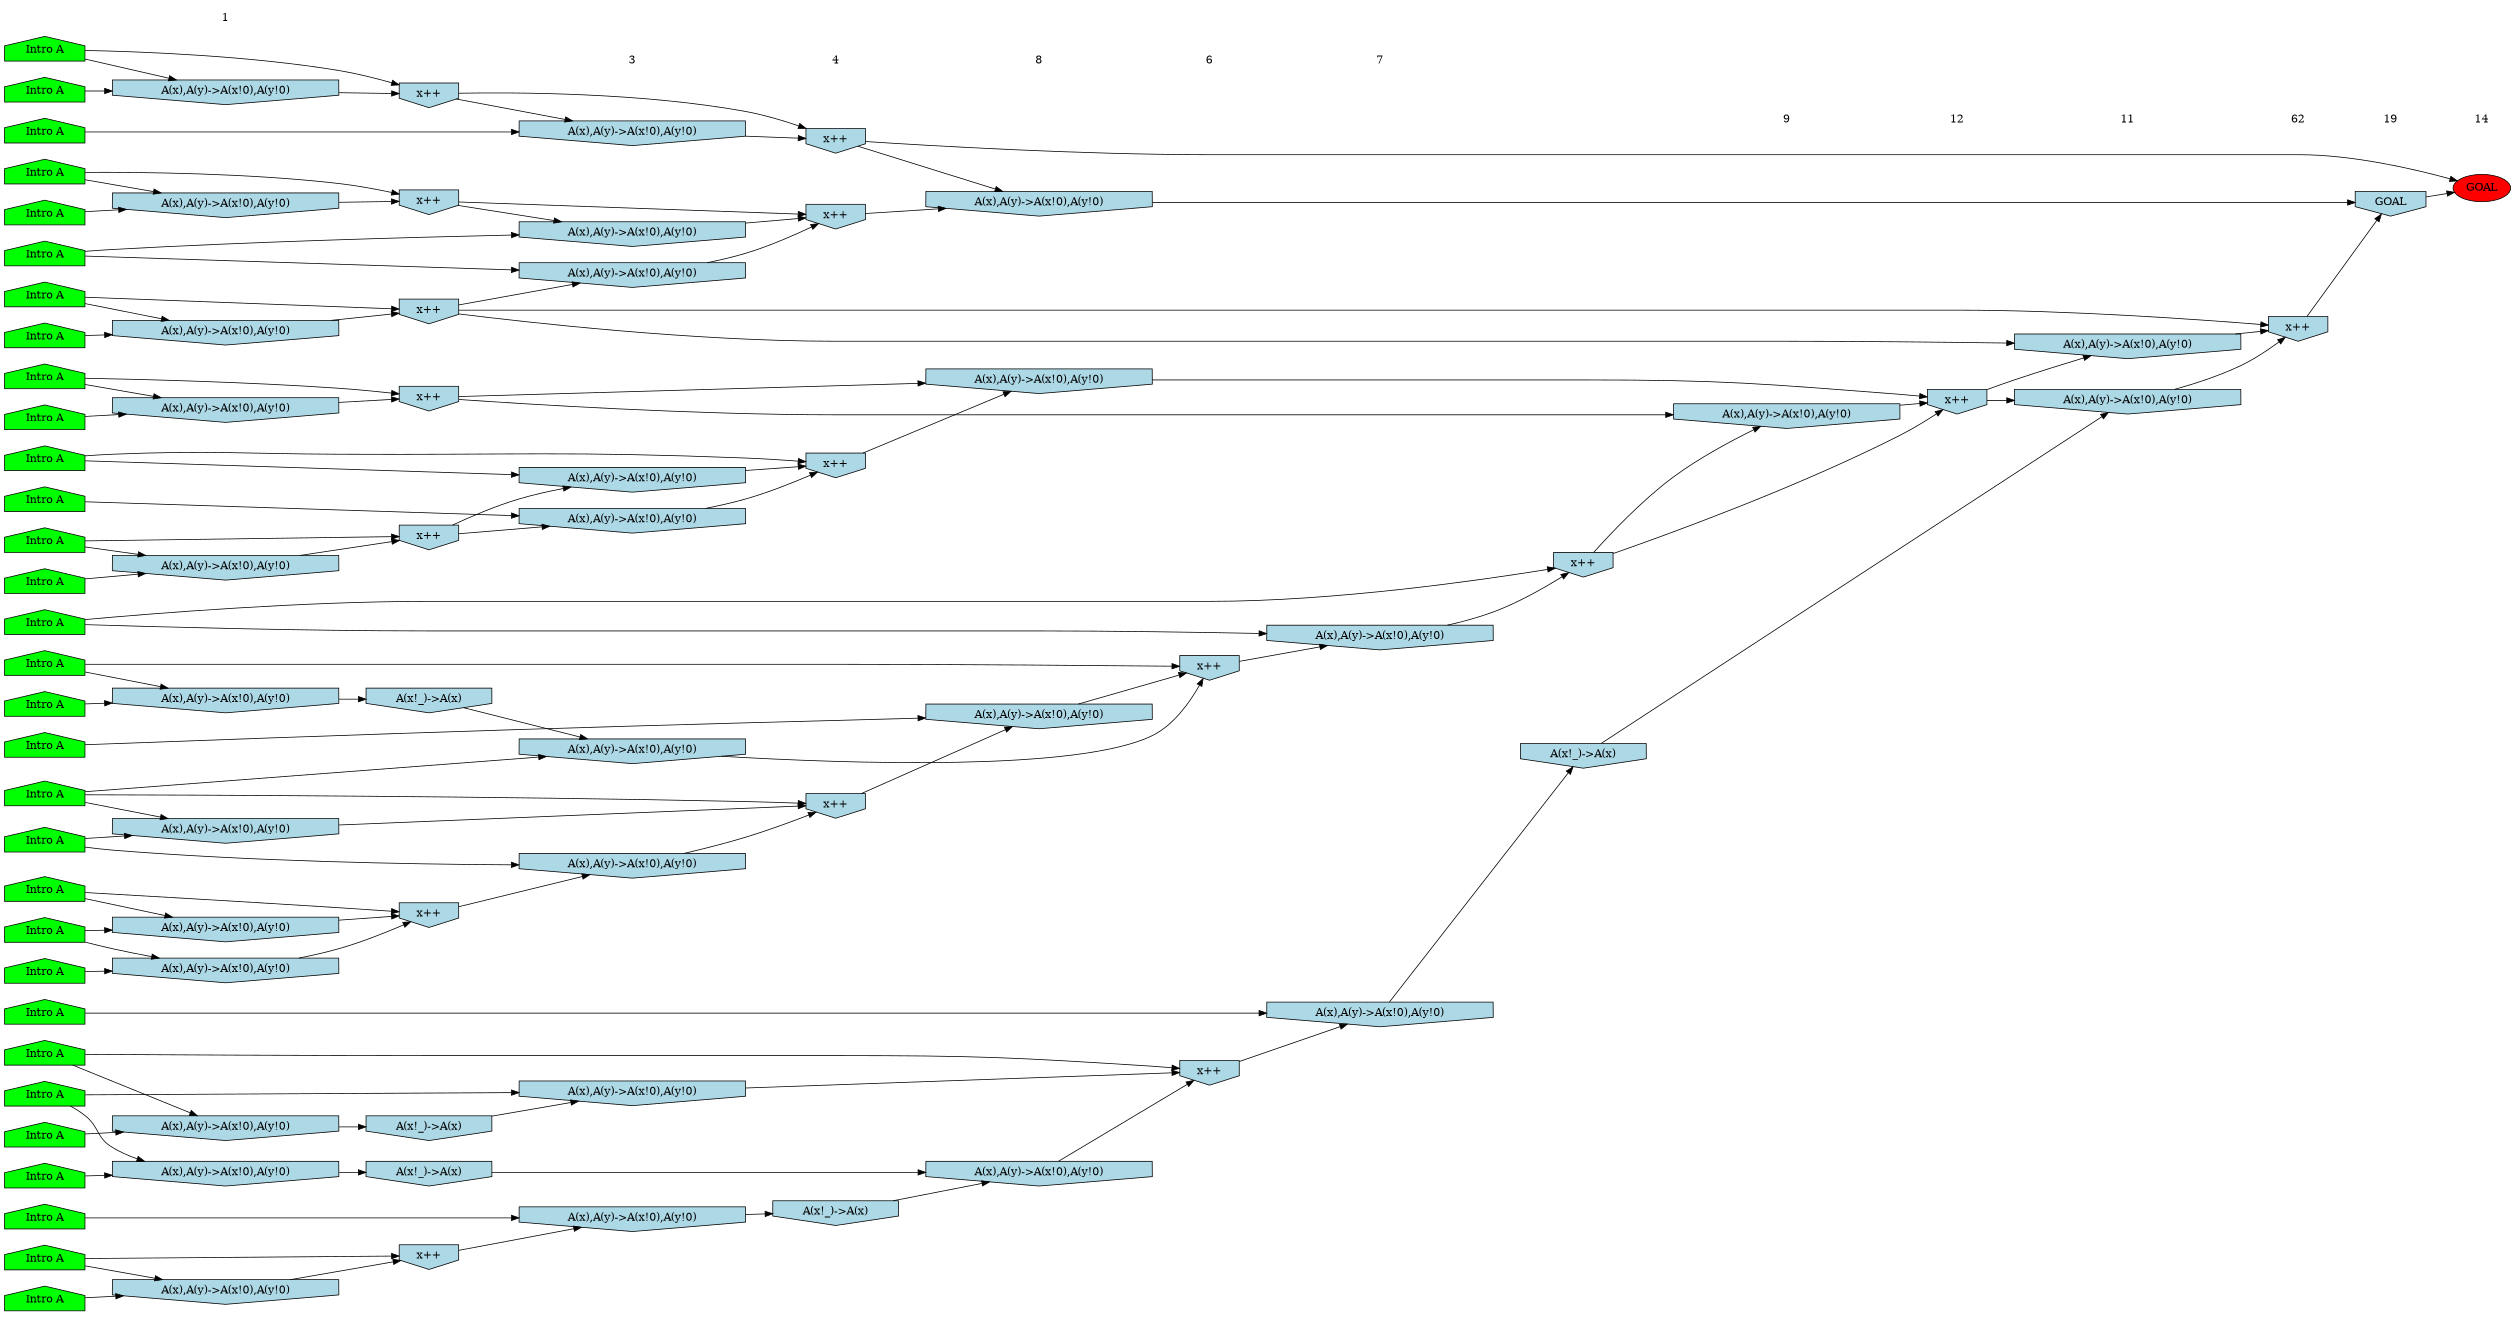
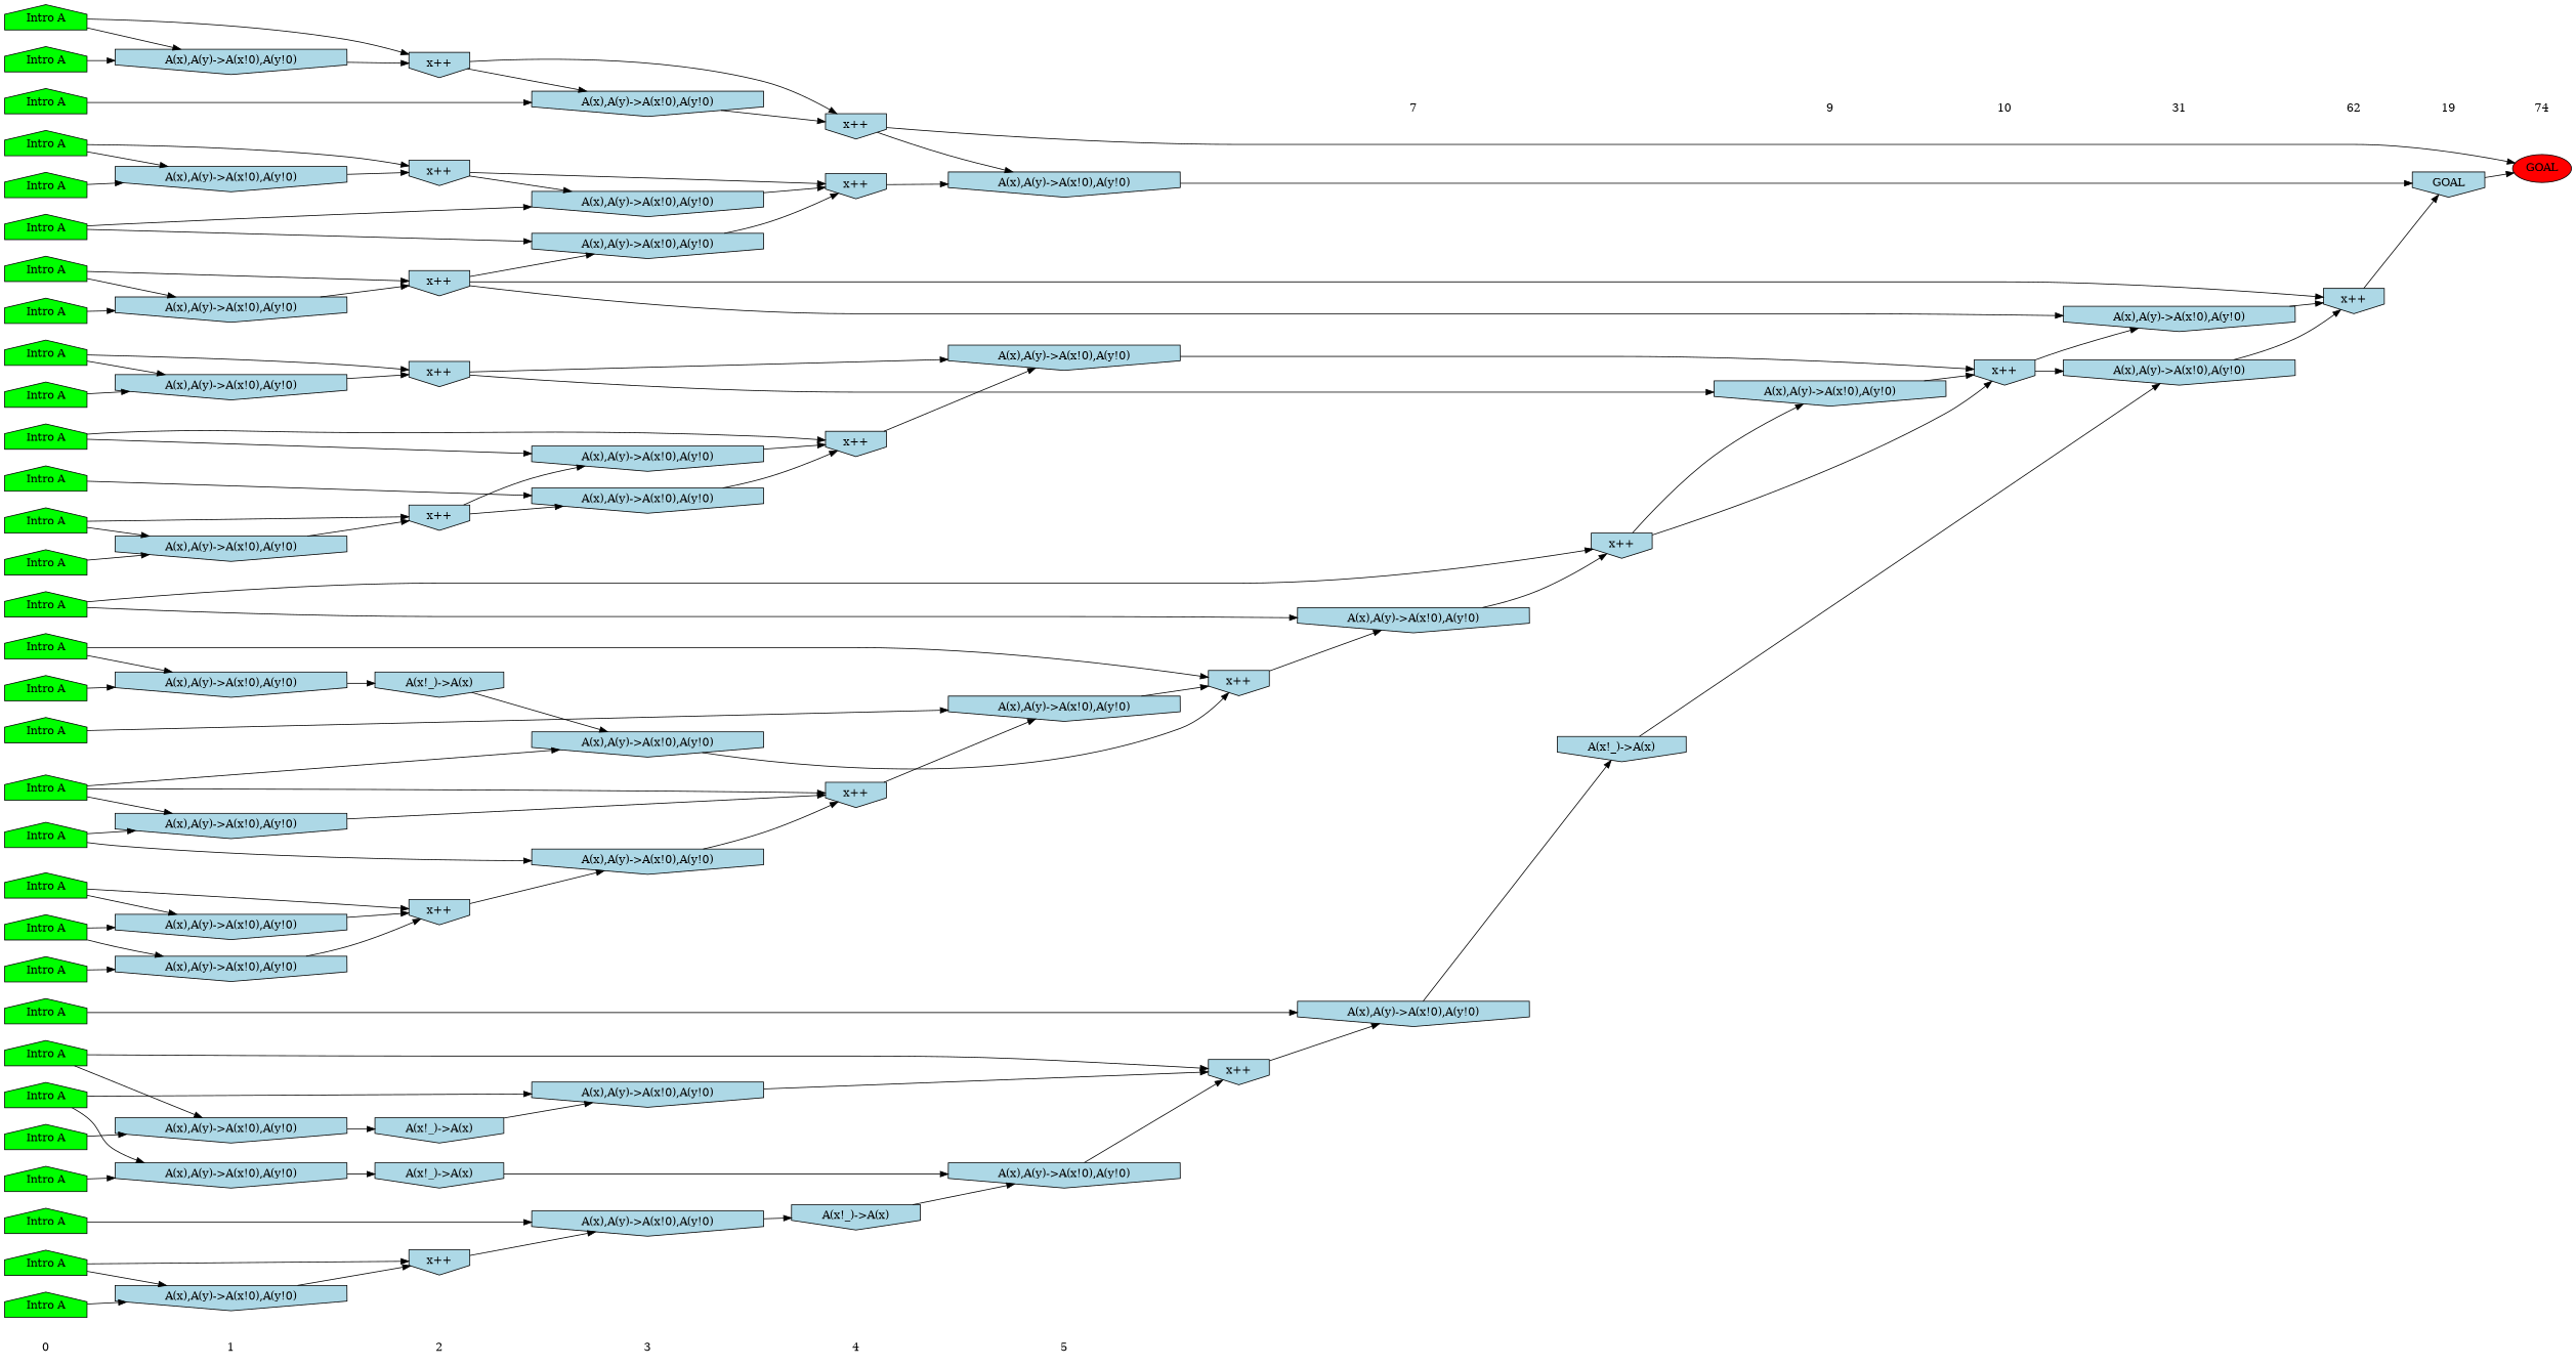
  digraph {
    rankdir=LR
    ranksep=.5
    node [shape=invhouse fillcolor=lightblue style=filled]
+   0 [shape=plaintext fillcolor="" style=""]
    n2 [fillcolor=green label="Intro A" shape=house]
    n3 [fillcolor=green label="Intro A" shape=house]
    n4 [fillcolor=green label="Intro A" shape=house]
    n5 [fillcolor=green label="Intro A" shape=house]
    n6 [fillcolor=green label="Intro A" shape=house]
    n7 [fillcolor=green label="Intro A" shape=house]
    n8 [fillcolor=green label="Intro A" shape=house]
    n9 [fillcolor=green label="Intro A" shape=house]
    n10 [fillcolor=green label="Intro A" shape=house]
    n11 [fillcolor=green label="Intro A" shape=house]
    n12 [fillcolor=green label="Intro A" shape=house]
    n13 [fillcolor=green label="Intro A" shape=house]
    n14 [fillcolor=green label="Intro A" shape=house]
    n15 [fillcolor=green label="Intro A" shape=house]
    n16 [fillcolor=green label="Intro A" shape=house]
    n17 [fillcolor=green label="Intro A" shape=house]
    n18 [fillcolor=green label="Intro A" shape=house]
    n19 [fillcolor=green label="Intro A" shape=house]
    n20 [fillcolor=green label="Intro A" shape=house]
    n21 [fillcolor=green label="Intro A" shape=house]
    n22 [fillcolor=green label="Intro A" shape=house]
    n23 [fillcolor=green label="Intro A" shape=house]
    n24 [fillcolor=green label="Intro A" shape=house]
    n25 [fillcolor=green label="Intro A" shape=house]
    n26 [fillcolor=green label="Intro A" shape=house]
    n27 [fillcolor=green label="Intro A" shape=house]
    n28 [fillcolor=green label="Intro A" shape=house]
    n29 [fillcolor=green label="Intro A" shape=house]
    n30 [fillcolor=green label="Intro A" shape=house]
    n31 [fillcolor=green label="Intro A" shape=house]
    n32 [fillcolor=green label="Intro A" shape=house]
    1 [shape=plaintext fillcolor="" style=""]
    n34 [label="A(x),A(y)->A(x!0),A(y!0)"]
    n35 [label="A(x),A(y)->A(x!0),A(y!0)"]
    n36 [label="A(x),A(y)->A(x!0),A(y!0)"]
    n37 [label="A(x),A(y)->A(x!0),A(y!0)"]
    n38 [label="A(x),A(y)->A(x!0),A(y!0)"]
    n39 [label="A(x),A(y)->A(x!0),A(y!0)"]
    n40 [label="A(x),A(y)->A(x!0),A(y!0)"]
    n41 [label="A(x),A(y)->A(x!0),A(y!0)"]
    n42 [label="A(x),A(y)->A(x!0),A(y!0)"]
    n43 [label="A(x),A(y)->A(x!0),A(y!0)"]
    n44 [label="A(x),A(y)->A(x!0),A(y!0)"]
    n45 [label="A(x),A(y)->A(x!0),A(y!0)"]
+   2 [shape=plaintext fillcolor="" style=""]
    n47 [label="x++"]
    n48 [label="A(x!_)->A(x)"]
    n49 [label="x++"]
    n50 [label="A(x!_)->A(x)"]
    n51 [label="x++"]
    n52 [label="x++"]
    n53 [label="x++"]
    n54 [label="A(x!_)->A(x)"]
    n55 [label="x++"]
    n56 [label="x++"]
    3 [shape=plaintext fillcolor="" style=""]
    n58 [label="A(x),A(y)->A(x!0),A(y!0)"]
    n59 [label="A(x),A(y)->A(x!0),A(y!0)"]
    n60 [label="A(x),A(y)->A(x!0),A(y!0)"]
    n61 [label="A(x),A(y)->A(x!0),A(y!0)"]
    n62 [label="A(x),A(y)->A(x!0),A(y!0)"]
    n63 [label="A(x),A(y)->A(x!0),A(y!0)"]
    n64 [label="A(x),A(y)->A(x!0),A(y!0)"]
    n65 [label="A(x),A(y)->A(x!0),A(y!0)"]
    n66 [label="A(x),A(y)->A(x!0),A(y!0)"]
    4 [shape=plaintext fillcolor="" style=""]
    n68 [label="x++"]
    n69 [label="A(x!_)->A(x)"]
    n70 [label="x++"]
    n71 [label="x++"]
    n72 [label="x++"]
-   5 [shape=plaintext label=8 fillcolor="" style=""]
+   5 [shape=plaintext fillcolor="" style=""]
    n74 [label="A(x),A(y)->A(x!0),A(y!0)"]
    n75 [label="A(x),A(y)->A(x!0),A(y!0)"]
    n76 [label="A(x),A(y)->A(x!0),A(y!0)"]
    n77 [label="A(x),A(y)->A(x!0),A(y!0)"]
-   6 [shape=plaintext fillcolor="" style=""]
    n79 [label="x++"]
    n80 [label="x++"]
    7 [shape=plaintext fillcolor="" style=""]
    n82 [label="A(x),A(y)->A(x!0),A(y!0)"]
    n83 [label="A(x),A(y)->A(x!0),A(y!0)"]
    n84 [label="x++"]
    n85 [label="A(x!_)->A(x)"]
    9 [shape=plaintext fillcolor="" style=""]
    n87 [label="A(x),A(y)->A(x!0),A(y!0)"]
-   10 [shape=plaintext label=12 fillcolor="" style=""]
+   10 [shape=plaintext fillcolor="" style=""]
    n89 [label="x++"]
-   11 [shape=plaintext fillcolor="" style=""]
+   11 [shape=plaintext label=31 fillcolor="" style=""]
    n91 [label="A(x),A(y)->A(x!0),A(y!0)"]
    n92 [label="A(x),A(y)->A(x!0),A(y!0)"]
    n93 [label=62 shape=plaintext fillcolor="" style=""]
    n94 [label="x++"]
    n95 [label=19 shape=plaintext fillcolor="" style=""]
    n96 [label=GOAL]
-   14 [shape=plaintext fillcolor="" style=""]
+   14 [shape=plaintext label=74 fillcolor="" style=""]
    n98 [fillcolor=red label=GOAL shape=""]
    subgraph sub_1 {
      rank=same
+     0
      n2
      n3
      n4
      n5
      n6
      n7
      n8
      n9
      n10
      n11
      n12
      n13
      n14
      n15
      n16
      n17
      n18
      n19
      n20
      n21
      n22
      n23
      n24
      n25
      n26
      n27
      n28
      n29
      n30
      n31
      n32
    }
    subgraph sub_2 {
      rank=same
      1
      n34
      n35
      n36
      n37
      n38
      n39
      n40
      n41
      n42
      n43
      n44
      n45
    }
    subgraph sub_3 {
      rank=same
+     2
      n47
      n48
      n49
      n50
      n51
      n52
      n53
      n54
      n55
      n56
    }
    subgraph sub_4 {
      rank=same
      3
      n58
      n59
      n60
      n61
      n62
      n63
      n64
      n65
      n66
    }
    subgraph sub_5 {
      rank=same
      4
      n68
      n69
      n70
      n71
      n72
    }
    subgraph sub_6 {
      rank=same
      5
      n74
      n75
      n76
      n77
    }
    subgraph sub_7 {
      rank=same
-     6
      n79
      n80
    }
    subgraph sub_8 {
      rank=same
      7
      n82
      n83
    }
    subgraph sub_9 {
      rank=same
      n84
      n85
    }
    subgraph sub_10 {
      rank=same
      9
      n87
    }
    subgraph sub_11 {
      rank=same
      10
      n89
    }
    subgraph sub_12 {
      rank=same
      11
      n91
      n92
    }
    subgraph sub_13 {
      rank=same
      n93
      n94
    }
    subgraph sub_14 {
      rank=same
      n95
      n96
    }
    subgraph sub_15 {
      rank=same
      14
      n98
    }
+   0 -> 1 [style=invis]
    n2 -> n41
    n2 -> n51
    n3 -> n44
    n3 -> n55
    n4 -> n35
    n4 -> n41
    n5 -> n40
    n6 -> n83
    n7 -> n74
    n8 -> n38
    n9 -> n40
    n9 -> n49
    n10 -> n82
    n10 -> n84
    n11 -> n39
    n11 -> n80
    n12 -> n42
    n13 -> n60
    n14 -> n43
    n15 -> n63
    n16 -> n39
    n17 -> n42
    n17 -> n53
    n18 -> n66
    n18 -> n72
    n19 -> n36
    n19 -> n59
    n19 -> n68
    n20 -> n45
    n20 -> n56
    n21 -> n35
    n22 -> n37
    n23 -> n38
    n23 -> n47
    n24 -> n43
    n24 -> n65
    n25 -> n62
    n25 -> n64
    n26 -> n44
    n27 -> n36
    n27 -> n58
    n28 -> n34
    n29 -> n45
    n30 -> n34
    n30 -> n79
    n31 -> n37
    n31 -> n52
    n32 -> n61
+   1 -> 2 [style=invis]
    n34 -> n50
    n35 -> n51
    n36 -> n68
    n37 -> n52
    n38 -> n47
    n39 -> n48
    n40 -> n49
    n41 -> n51
    n42 -> n53
    n43 -> n54
    n44 -> n55
    n45 -> n56
+   2 -> 3 [style=invis]
    n47 -> n63
    n47 -> n70
    n48 -> n65
    n49 -> n61
    n50 -> n59
    n51 -> n58
    n52 -> n77
    n52 -> n87
    n53 -> n60
    n53 -> n66
    n54 -> n76
    n55 -> n64
    n55 -> n91
    n55 -> n94
    n56 -> n62
    n56 -> n71
    3 -> 4 [style=invis]
    n58 -> n68
    n59 -> n79
    n60 -> n72
    n61 -> n69
    n62 -> n71
    n63 -> n70
    n64 -> n71
    n65 -> n80
    n66 -> n72
    4 -> 5 [style=invis]
    n68 -> n74
    n69 -> n76
    n70 -> n75
    n70 -> n98
    n71 -> n75
    n72 -> n77
-   5 -> 6 [style=invis]
    n74 -> n79
    n75 -> n96
    n76 -> n80
    n77 -> n89
-   6 -> 7 [style=invis]
    n79 -> n82
    n80 -> n83
    n82 -> n84
    n83 -> n85
    n84 -> n87
    n84 -> n89
    n85 -> n92
    9 -> 10 [style=invis]
    n87 -> n89
    10 -> 11 [style=invis]
    n89 -> n91
    n89 -> n92
    11 -> n93 [style=invis]
    n91 -> n94
    n92 -> n94
    n93 -> n95 [style=invis]
    n94 -> n96
    n95 -> 14 [style=invis]
    n96 -> n98
  }
